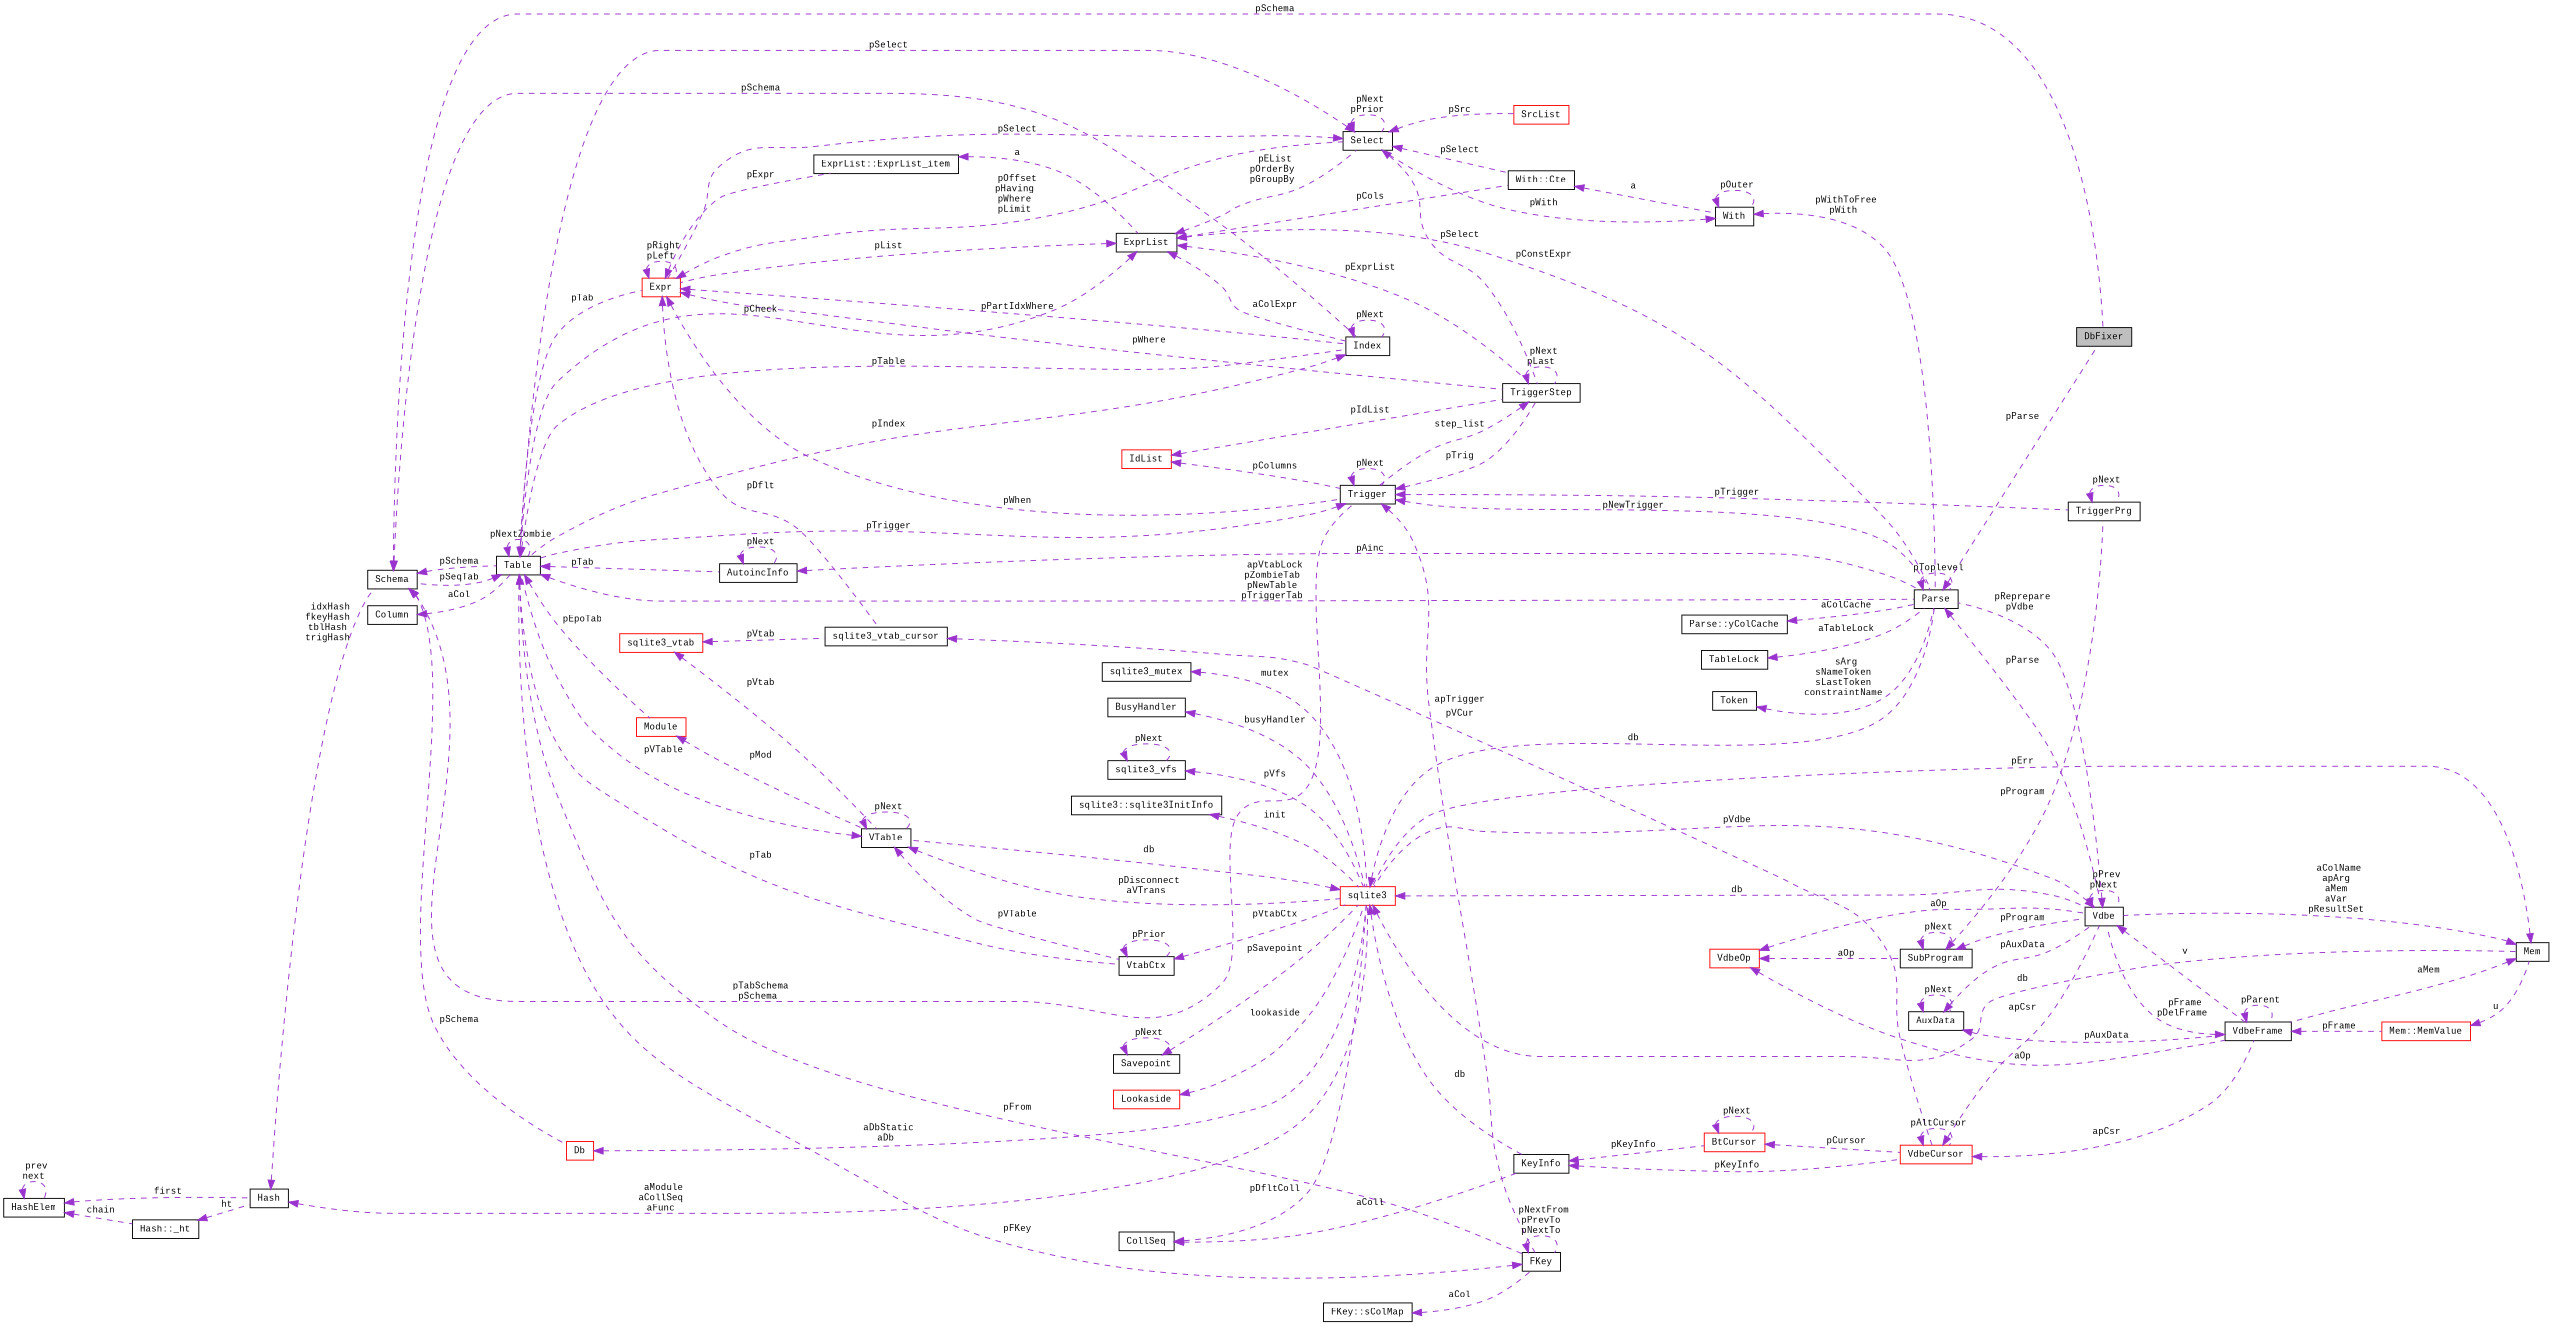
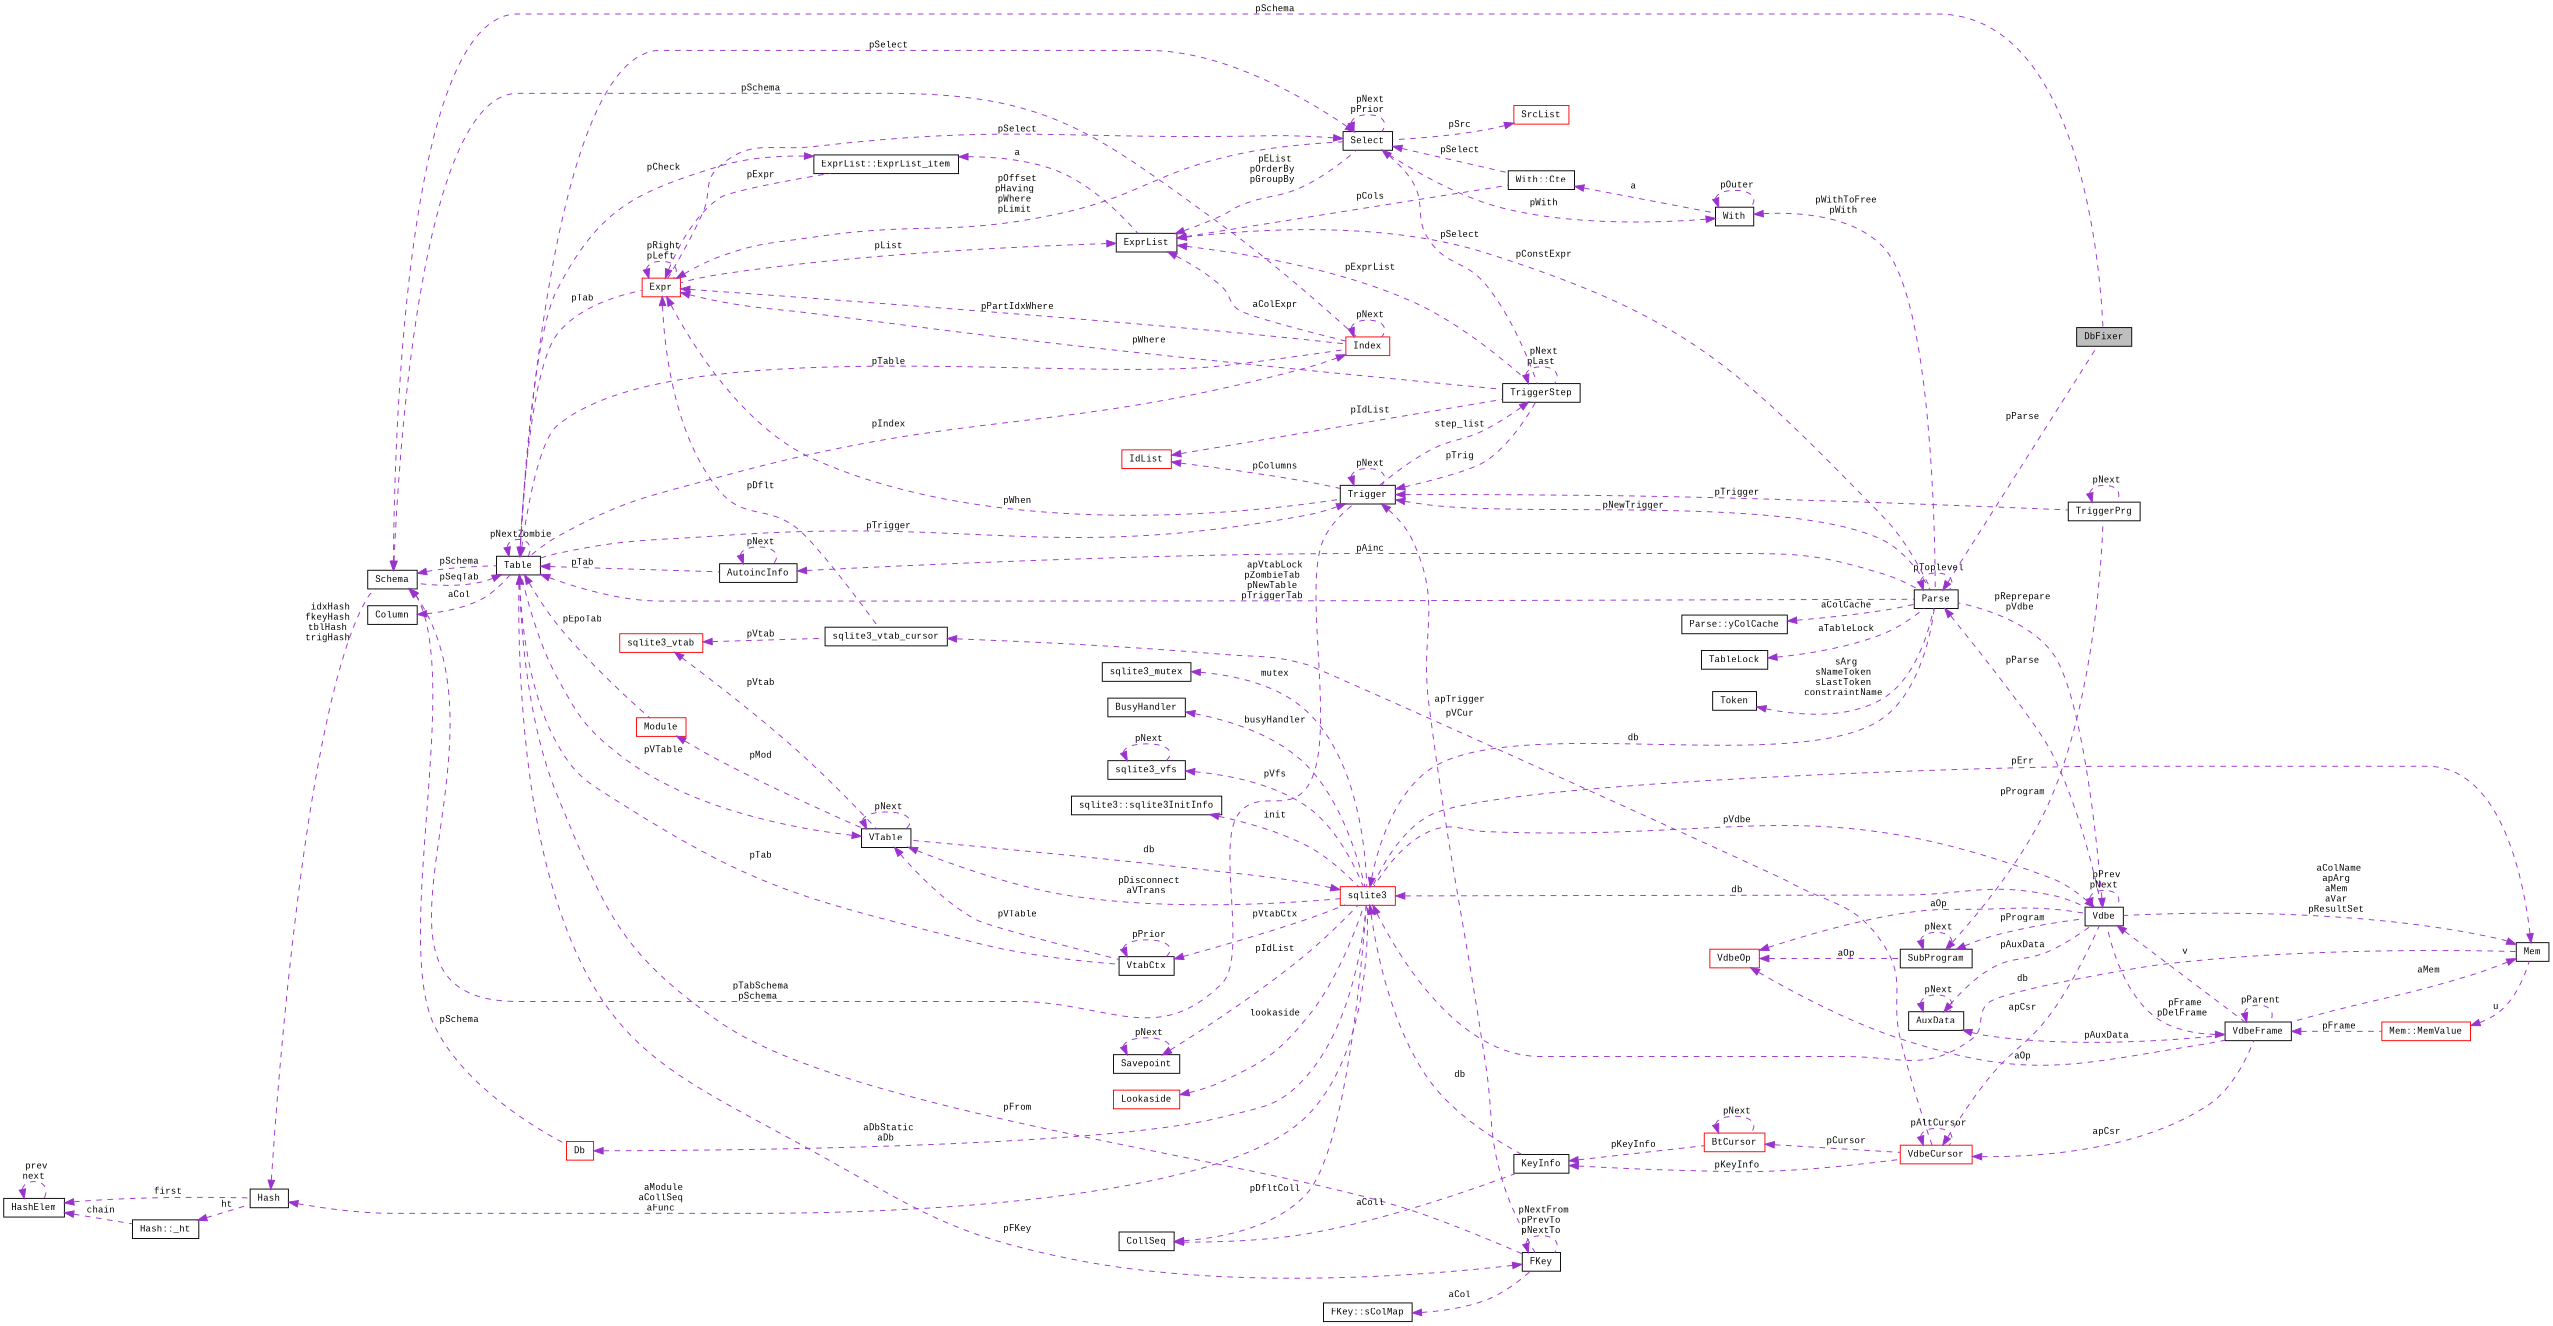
  digraph {
    fontname="Liberation Mono"
    rankdir=LR
    node [color=black fillcolor=white fontname="Liberation Mono" fontsize=10 shape=record style=filled]
    edge [color=darkorchid3 dir=back fontname="Liberation Mono" fontsize=10 labelfontname=Helvetica labelfontsize=10 style=dashed]
    n1 [fillcolor=grey75 fontcolor=black height=0.2 label=DbFixer width=0.4]
    n2 [height=0.2 label=Schema width=0.4]
    n3 [height=0.2 label=Table width=0.4]
    n4 [height=0.2 label=Trigger width=0.4]
    n5 [color=red height=0.2 label=Db width=0.4]
-   n6 [height=0.2 label=Index width=0.4]
+   n6 [color=red height=0.2 label=Index width=0.4]
    n7 [color=red height=0.2 label=Expr width=0.4]
    n8 [height=0.2 label=FKey width=0.4]
    n9 [height=0.2 label=Parse width=0.4]
    n10 [height=0.2 label=AutoincInfo width=0.4]
    n11 [height=0.2 label=VtabCtx width=0.4]
    n12 [color=red height=0.2 label=Module width=0.4]
    n13 [height=0.2 label=TriggerStep width=0.4]
    n14 [height=0.2 label=TriggerPrg width=0.4]
    n15 [color=red height=0.2 label=sqlite3 width=0.4]
    n16 [height=0.2 label=Select width=0.4]
    n17 [height=0.2 label="ExprList::ExprList_item" width=0.4]
    n18 [height=0.2 label=sqlite3_vtab_cursor width=0.4]
    n19 [height=0.2 label=Vdbe width=0.4]
    n20 [height=0.2 label=VTable width=0.4]
    n21 [height=0.2 label=Column width=0.4]
    n22 [height=0.2 label="With::Cte" width=0.4]
    n23 [height=0.2 label=ExprList width=0.4]
    n24 [height=0.2 label=With width=0.4]
    n25 [color=red height=0.2 label=SrcList width=0.4]
    n26 [height=0.2 label="FKey::sColMap" width=0.4]
    n27 [color=red height=0.2 label=IdList width=0.4]
    n28 [height=0.2 label=Mem width=0.4]
    n29 [height=0.2 label=KeyInfo width=0.4]
    n30 [height=0.2 label=VdbeFrame width=0.4]
    n31 [color=red height=0.2 label=VdbeCursor width=0.4]
    n32 [color=red height=0.2 label=BtCursor width=0.4]
    n33 [color=red height=0.2 label="Mem::MemValue" width=0.4]
    n34 [height=0.2 label=AuxData width=0.4]
    n35 [height=0.2 label=SubProgram width=0.4]
    n36 [color=red height=0.2 label=VdbeOp width=0.4]
    n37 [height=0.2 label=CollSeq width=0.4]
    n38 [color=red height=0.2 label=sqlite3_vtab width=0.4]
    n39 [height=0.2 label=TableLock width=0.4]
    n40 [height=0.2 label=Token width=0.4]
    n41 [height=0.2 label="Parse::yColCache" width=0.4]
    n42 [height=0.2 label=Savepoint width=0.4]
    n43 [color=red height=0.2 label=Lookaside width=0.4]
    n44 [height=0.2 label=sqlite3_mutex width=0.4]
    n45 [height=0.2 label=sqlite3_vfs width=0.4]
    n46 [height=0.2 label="sqlite3::sqlite3InitInfo" width=0.4]
    n47 [height=0.2 label=BusyHandler width=0.4]
    n48 [height=0.2 label=Hash width=0.4]
    n49 [height=0.2 label="Hash::_ht" width=0.4]
    n50 [height=0.2 label=HashElem width=0.4]
    n2 -> n1 [label=" pSchema"]
    n2 -> n3 [label=" pSchema"]
    n2 -> n4 [label=" pTabSchema\npSchema"]
    n2 -> n5 [label=" pSchema"]
    n2 -> n6 [label=" pSchema"]
    n3 -> n2 [label=" pSeqTab"]
    n3 -> n3 [label=" pNextZombie"]
    n3 -> n6 [label=" pTable"]
    n3 -> n7 [label=" pTab"]
    n3 -> n8 [label=" pFrom"]
    n3 -> n9 [label=" apVtabLock\npZombieTab\npNewTable\npTriggerTab"]
    n3 -> n10 [label=" pTab"]
    n3 -> n11 [label=" pTab"]
    n3 -> n12 [label=" pEpoTab"]
    n4 -> n3 [label=" pTrigger"]
    n4 -> n4 [label=" pNext"]
    n4 -> n8 [label=" apTrigger"]
    n4 -> n9 [label=" pNewTrigger"]
    n4 -> n13 [label=" pTrig"]
    n4 -> n14 [label=" pTrigger"]
    n5 -> n15 [label=" aDbStatic\naDb"]
    n6 -> n3 [label=" pIndex"]
    n6 -> n6 [label=" pNext"]
    n7 -> n4 [label=" pWhen"]
    n7 -> n6 [label=" pPartIdxWhere"]
    n7 -> n7 [label=" pRight\npLeft"]
    n7 -> n13 [label=" pWhere"]
    n7 -> n16 [label=" pOffset\npHaving\npWhere\npLimit"]
    n7 -> n17 [label=" pExpr"]
    n7 -> n18 [label=" pDflt"]
    n8 -> n3 [label=" pFKey"]
    n8 -> n8 [label=" pNextFrom\npPrevTo\npNextTo"]
    n9 -> n1 [label=" pParse"]
    n9 -> n9 [label=" pToplevel"]
    n9 -> n19 [label=" pParse"]
    n10 -> n9 [label=" pAinc"]
    n10 -> n10 [label=" pNext"]
    n11 -> n11 [label=" pPrior"]
    n11 -> n15 [label=" pVtabCtx"]
    n12 -> n20 [label=" pMod"]
    n13 -> n4 [label=" step_list"]
    n13 -> n13 [label=" pNext\npLast"]
    n14 -> n14 [label=" pNext"]
    n15 -> n9 [label=" db"]
    n15 -> n19 [label=" db"]
    n15 -> n20 [label=" db"]
    n15 -> n28 [label=" db"]
    n15 -> n29 [label=" db"]
    n16 -> n3 [label=" pSelect"]
    n16 -> n7 [label=" pSelect"]
    n16 -> n13 [label=" pSelect"]
    n16 -> n16 [label=" pNext\npPrior"]
    n16 -> n22 [label=" pSelect"]
    n17 -> n23 [label=" a"]
    n18 -> n31 [label=" pVCur"]
    n19 -> n9 [label=" pReprepare\npVdbe"]
    n19 -> n15 [label=" pVdbe"]
    n19 -> n19 [label=" pPrev\npNext"]
    n19 -> n30 [label=" v"]
    n20 -> n3 [label=" pVTable"]
    n20 -> n11 [label=" pVTable"]
    n20 -> n15 [label=" pDisconnect\naVTrans"]
    n20 -> n20 [label=" pNext"]
    n21 -> n3 [label=" aCol"]
    n22 -> n24 [label=" a"]
-   n23 -> n3 [label=" pCheck"]
+   n17 -> n3 [label=" pCheck"]
    n23 -> n6 [label=" aColExpr"]
    n23 -> n7 [label=" pList"]
    n23 -> n9 [label=" pConstExpr"]
    n23 -> n13 [label=" pExprList"]
    n23 -> n16 [label=" pEList\npOrderBy\npGroupBy"]
    n23 -> n22 [label=" pCols"]
    n24 -> n9 [label=" pWithToFree\npWith"]
    n24 -> n16 [label=" pWith"]
    n24 -> n24 [label=" pOuter"]
-   n16 -> n25 [label=" pSrc"]
+   n25 -> n16 [label=" pSrc"]
    n26 -> n8 [label=" aCol"]
    n27 -> n4 [label=" pColumns"]
    n27 -> n13 [label=" pIdList"]
    n28 -> n15 [label=" pErr"]
    n28 -> n19 [label=" aColName\napArg\naMem\naVar\npResultSet"]
    n28 -> n30 [label=" aMem"]
    n29 -> n31 [label=" pKeyInfo"]
    n29 -> n32 [label=" pKeyInfo"]
    n30 -> n19 [label=" pFrame\npDelFrame"]
    n30 -> n30 [label=" pParent"]
    n30 -> n33 [label=" pFrame"]
    n31 -> n19 [label=" apCsr"]
    n31 -> n30 [label=" apCsr"]
    n31 -> n31 [label=" pAltCursor"]
    n32 -> n31 [label=" pCursor"]
    n32 -> n32 [label=" pNext"]
    n33 -> n28 [label=" u"]
    n34 -> n19 [label=" pAuxData"]
    n34 -> n30 [label=" pAuxData"]
    n34 -> n34 [label=" pNext"]
    n35 -> n14 [label=" pProgram"]
    n35 -> n19 [label=" pProgram"]
    n35 -> n35 [label=" pNext"]
    n36 -> n19 [label=" aOp"]
    n36 -> n30 [label=" aOp"]
    n36 -> n35 [label=" aOp"]
    n37 -> n15 [label=" pDfltColl"]
    n37 -> n29 [label=" aColl"]
    n38 -> n18 [label=" pVtab"]
    n38 -> n20 [label=" pVtab"]
    n39 -> n9 [label=" aTableLock"]
    n40 -> n9 [label=" sArg\nsNameToken\nsLastToken\nconstraintName"]
    n41 -> n9 [label=" aColCache"]
-   n42 -> n15 [label=" pSavepoint"]
+   n42 -> n15 [label=" pIdList"]
    n42 -> n42 [label=" pNext"]
    n43 -> n15 [label=" lookaside"]
    n44 -> n15 [label=" mutex"]
    n45 -> n15 [label=" pVfs"]
    n45 -> n45 [label=" pNext"]
    n46 -> n15 [label=" init"]
    n47 -> n15 [label=" busyHandler"]
    n48 -> n2 [label=" idxHash\nfkeyHash\ntblHash\ntrigHash"]
    n48 -> n15 [label=" aModule\naCollSeq\naFunc"]
    n49 -> n48 [label=" ht"]
    n50 -> n48 [label=" first"]
    n50 -> n49 [label=" chain"]
    n50 -> n50 [label=" prev\nnext"]
  }
